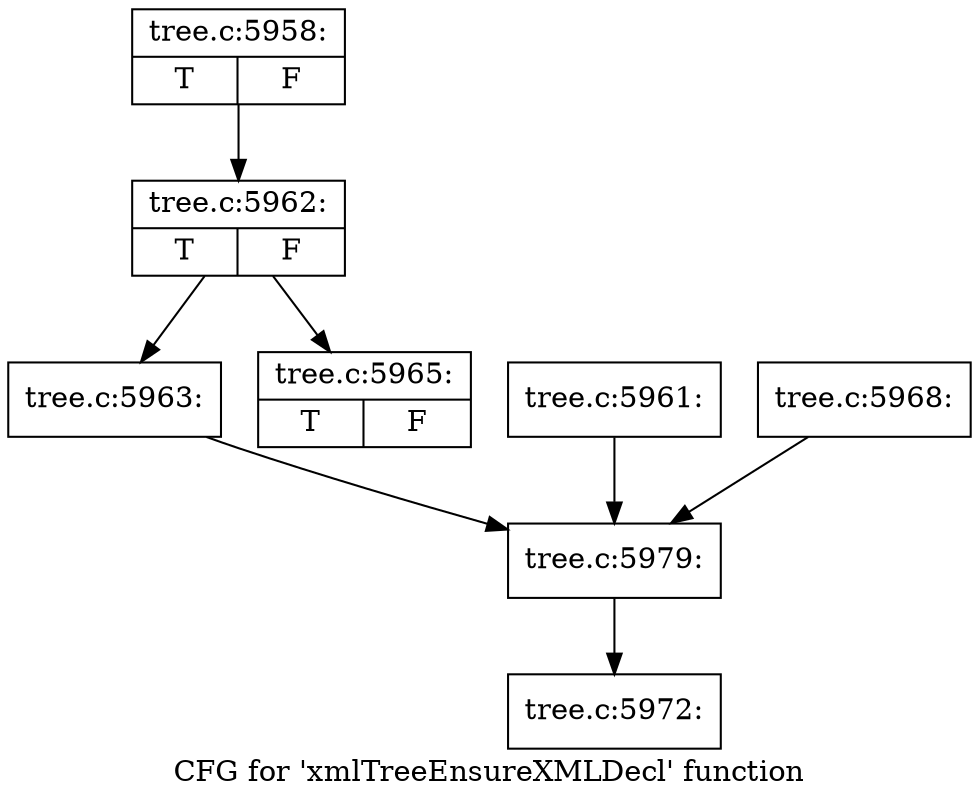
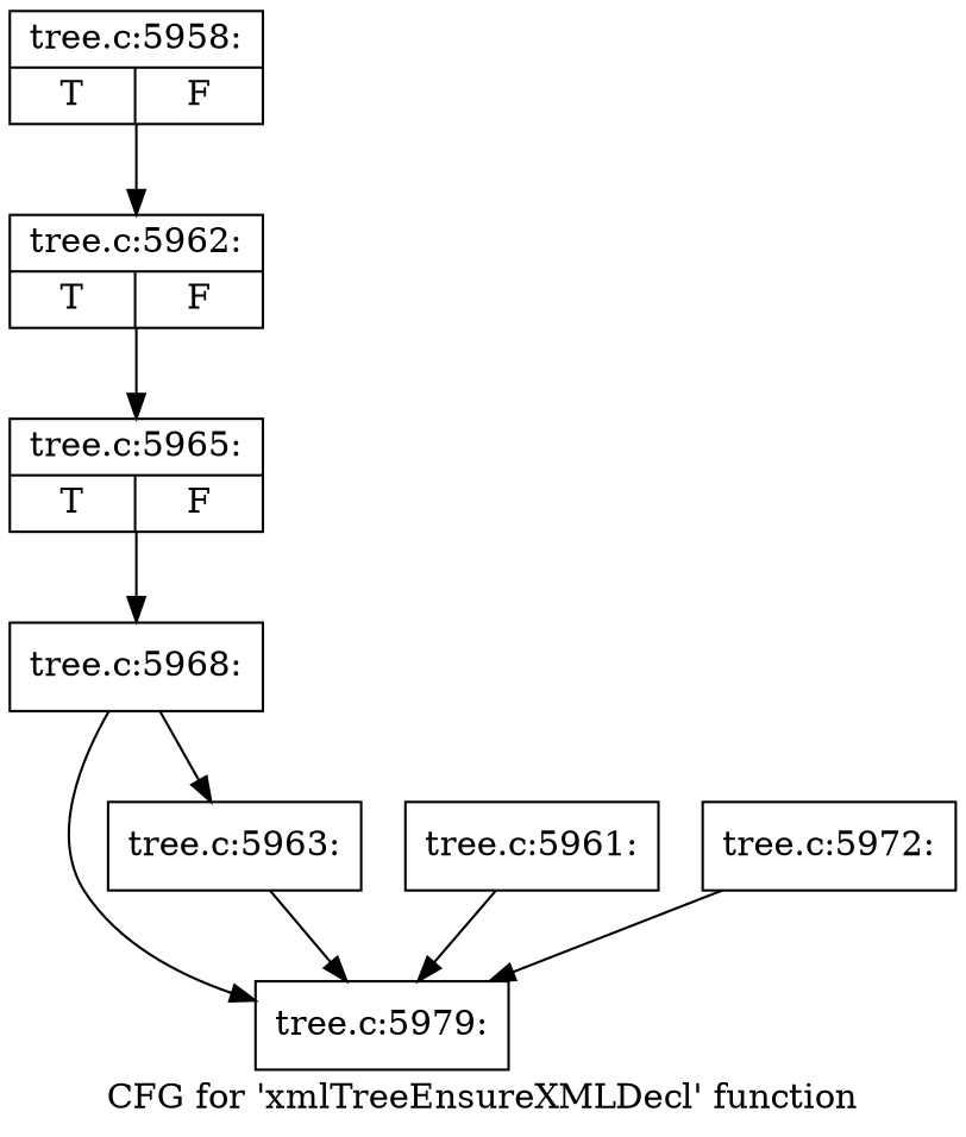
  digraph {
    label="CFG for 'xmlTreeEnsureXMLDecl' function"
    node [shape=record]
    n1 [label="{tree.c:5958:|{<s0>T|<s1>F}}"]
    n2 [label="{tree.c:5962:|{<s0>T|<s1>F}}"]
    n3 [label="{tree.c:5961:}"]
    n4 [label="{tree.c:5979:}"]
    n5 [label="{tree.c:5963:}"]
    n6 [label="{tree.c:5965:|{<s0>T|<s1>F}}"]
    n7 [label="{tree.c:5968:}"]
    n8 [label="{tree.c:5972:}"]
    n1 -> n2
-   n2 -> n5
+   n7 -> n5
    n2 -> n6
    n3 -> n4
    n5 -> n4
+   n6 -> n7
    n7 -> n4
-   n4 -> n8
+   n8 -> n4
  }
